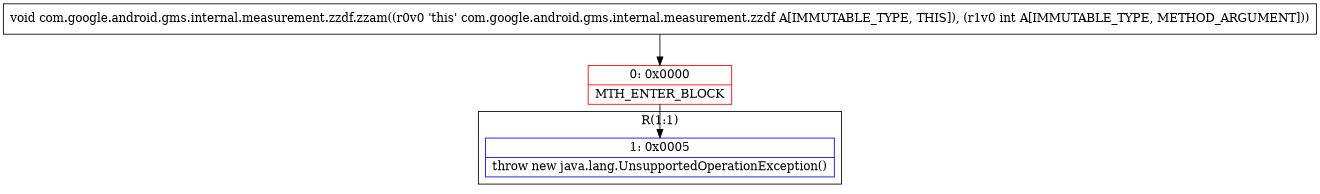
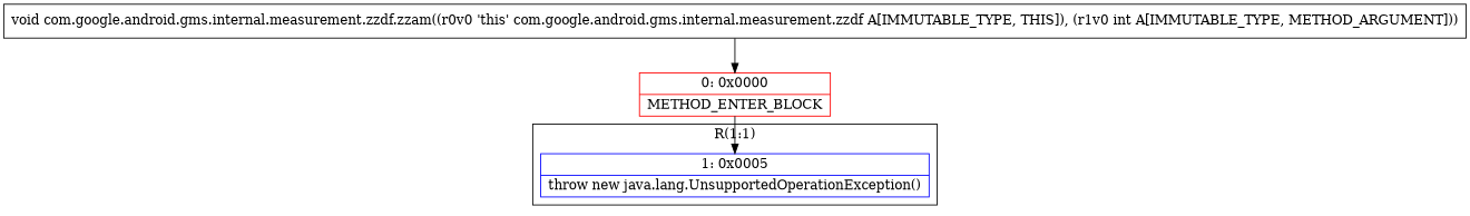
  digraph {
    node [shape=record]
    n1 [color=blue label="{1\:\ 0x0005|throw new java.lang.UnsupportedOperationException()\l}"]
-   n2 [color=red label="{0\:\ 0x0000|MTH_ENTER_BLOCK\l}"]
+   n2 [color=red label="{0\:\ 0x0000|METHOD_ENTER_BLOCK\l}"]
    n3 [label="{void com.google.android.gms.internal.measurement.zzdf.zzam((r0v0 'this' com.google.android.gms.internal.measurement.zzdf A[IMMUTABLE_TYPE, THIS]), (r1v0 int A[IMMUTABLE_TYPE, METHOD_ARGUMENT])) }"]
    subgraph cluster_1 {
      label="R(1:1)"
      n1
    }
    n2 -> n1
    n3 -> n2
  }
